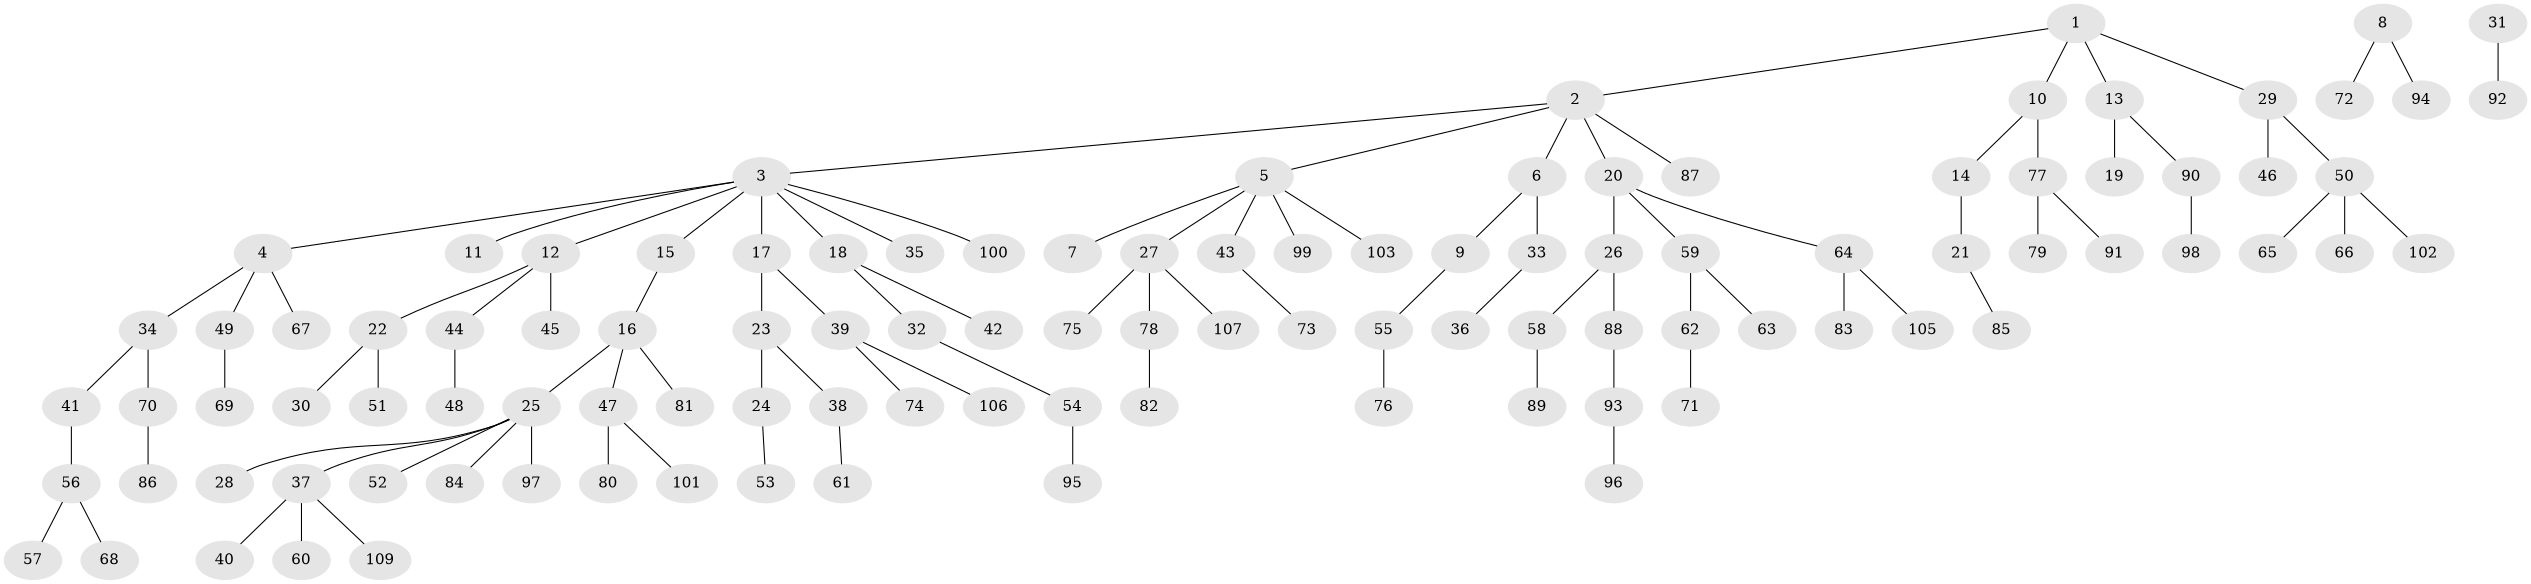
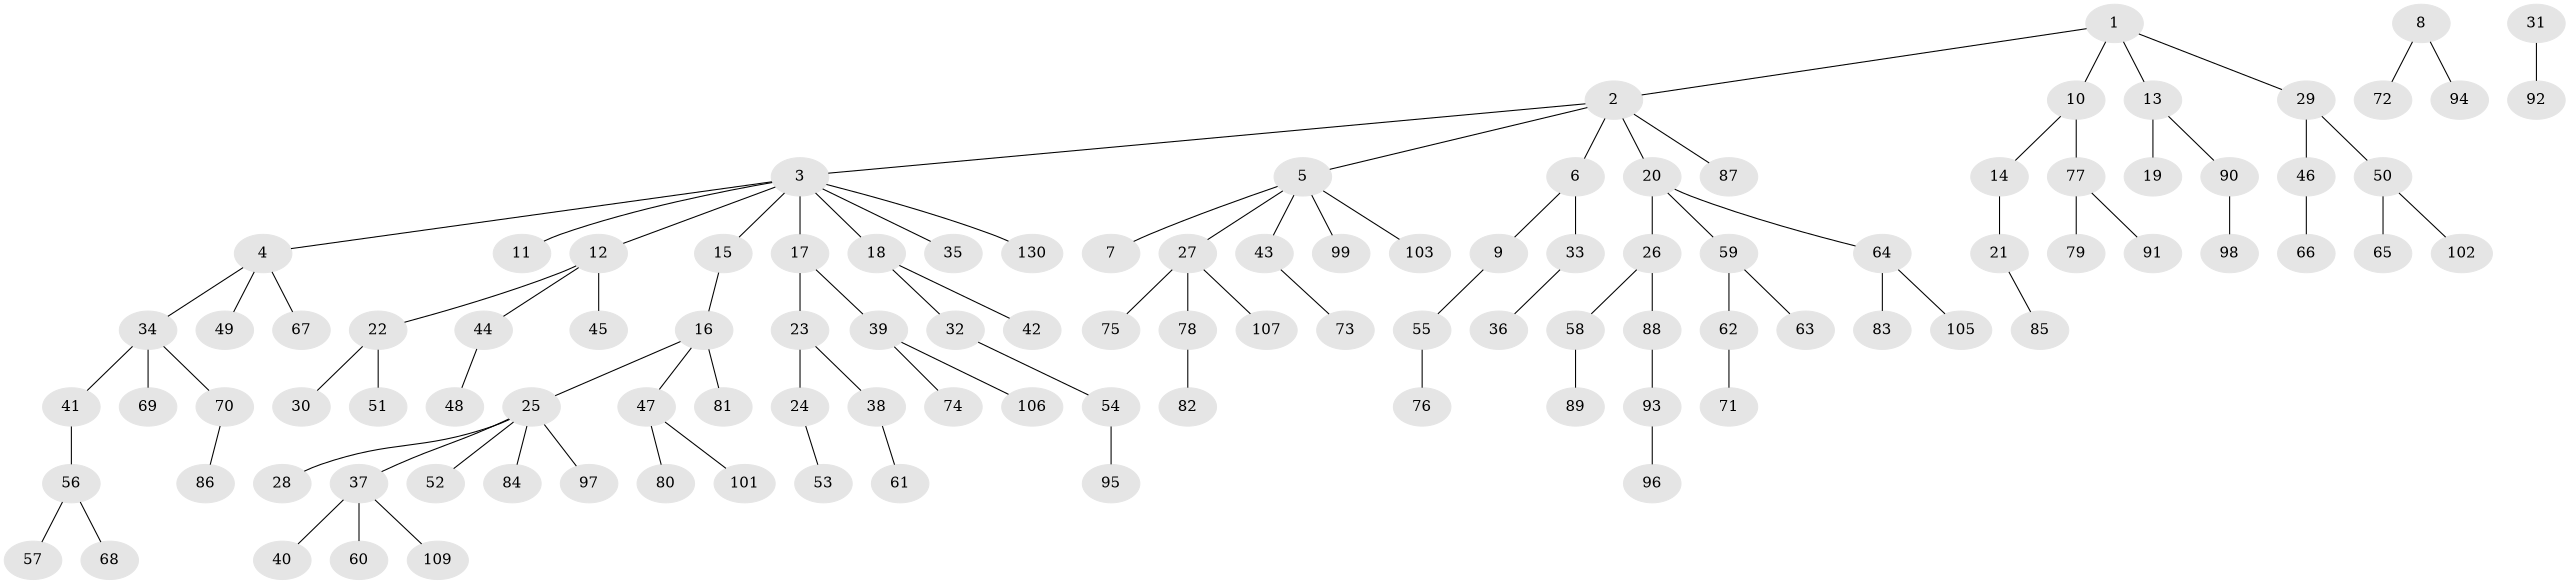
  graph {
    fontname="DejaVu Serif"
    node [color=gray90 fontname="DejaVu Serif" style=filled]
    edge [fontname="DejaVu Serif"]
    1
    2
    10
    13
    29
    3
    5
    6
    20
    87
    14
    77
    19
    90
    46
    50
    4
    11
    12
    15
    17
    18
    35
-   100
+   100 [label=130]
    7
    27
    43
    99
    103
    9
    33
    26
    59
    64
    34
    49
    67
    22
    44
    45
    16
    23
    39
    32
    42
    41
    69
    70
    75
    78
    107
    73
    55
    36
    8
    72
    94
    76
    21
    79
    91
    31
    92
    30
    51
    48
    98
    85
    25
    47
    81
    28
    37
    52
    84
    97
    80
    101
    24
    38
    74
    106
    54
    58
    88
    62
    63
    83
    105
    53
    61
    40
    60
    n94 [label=109]
    89
    93
    82
    65
    66
    102
    95
    56
    86
    57
    68
    71
    96
    1 -- 2
    1 -- 10
    1 -- 13
    1 -- 29
    2 -- 3
    2 -- 5
    2 -- 6
    2 -- 20
    2 -- 87
    10 -- 14
    10 -- 77
    13 -- 19
    13 -- 90
    29 -- 46
    29 -- 50
    3 -- 4
    3 -- 11
    3 -- 12
    3 -- 15
    3 -- 17
    3 -- 18
    3 -- 35
    3 -- 100
    5 -- 7
    5 -- 27
    5 -- 43
    5 -- 99
    5 -- 103
    6 -- 9
    6 -- 33
    20 -- 26
    20 -- 59
    20 -- 64
    14 -- 21
    77 -- 79
    77 -- 91
    90 -- 98
    50 -- 65
-   50 -- 66
+   46 -- 66
    50 -- 102
    4 -- 34
    4 -- 49
    4 -- 67
    12 -- 22
    12 -- 44
    12 -- 45
    15 -- 16
    17 -- 23
    17 -- 39
    18 -- 32
    18 -- 42
    27 -- 75
    27 -- 78
    27 -- 107
    43 -- 73
    9 -- 55
    33 -- 36
    26 -- 58
    26 -- 88
    59 -- 62
    59 -- 63
    64 -- 83
    64 -- 105
    34 -- 41
-   49 -- 69
+   34 -- 69
    34 -- 70
    22 -- 30
    22 -- 51
    44 -- 48
    16 -- 25
    16 -- 47
    16 -- 81
    23 -- 24
    23 -- 38
    39 -- 74
    39 -- 106
    32 -- 54
    41 -- 56
    70 -- 86
    78 -- 82
    55 -- 76
    8 -- 72
    8 -- 94
    21 -- 85
    31 -- 92
    25 -- 28
    25 -- 37
    25 -- 52
    25 -- 84
    25 -- 97
    47 -- 80
    47 -- 101
    37 -- 40
    37 -- 60
    37 -- n94
    24 -- 53
    38 -- 61
    54 -- 95
    58 -- 89
    88 -- 93
    62 -- 71
    93 -- 96
    56 -- 57
    56 -- 68
  }
